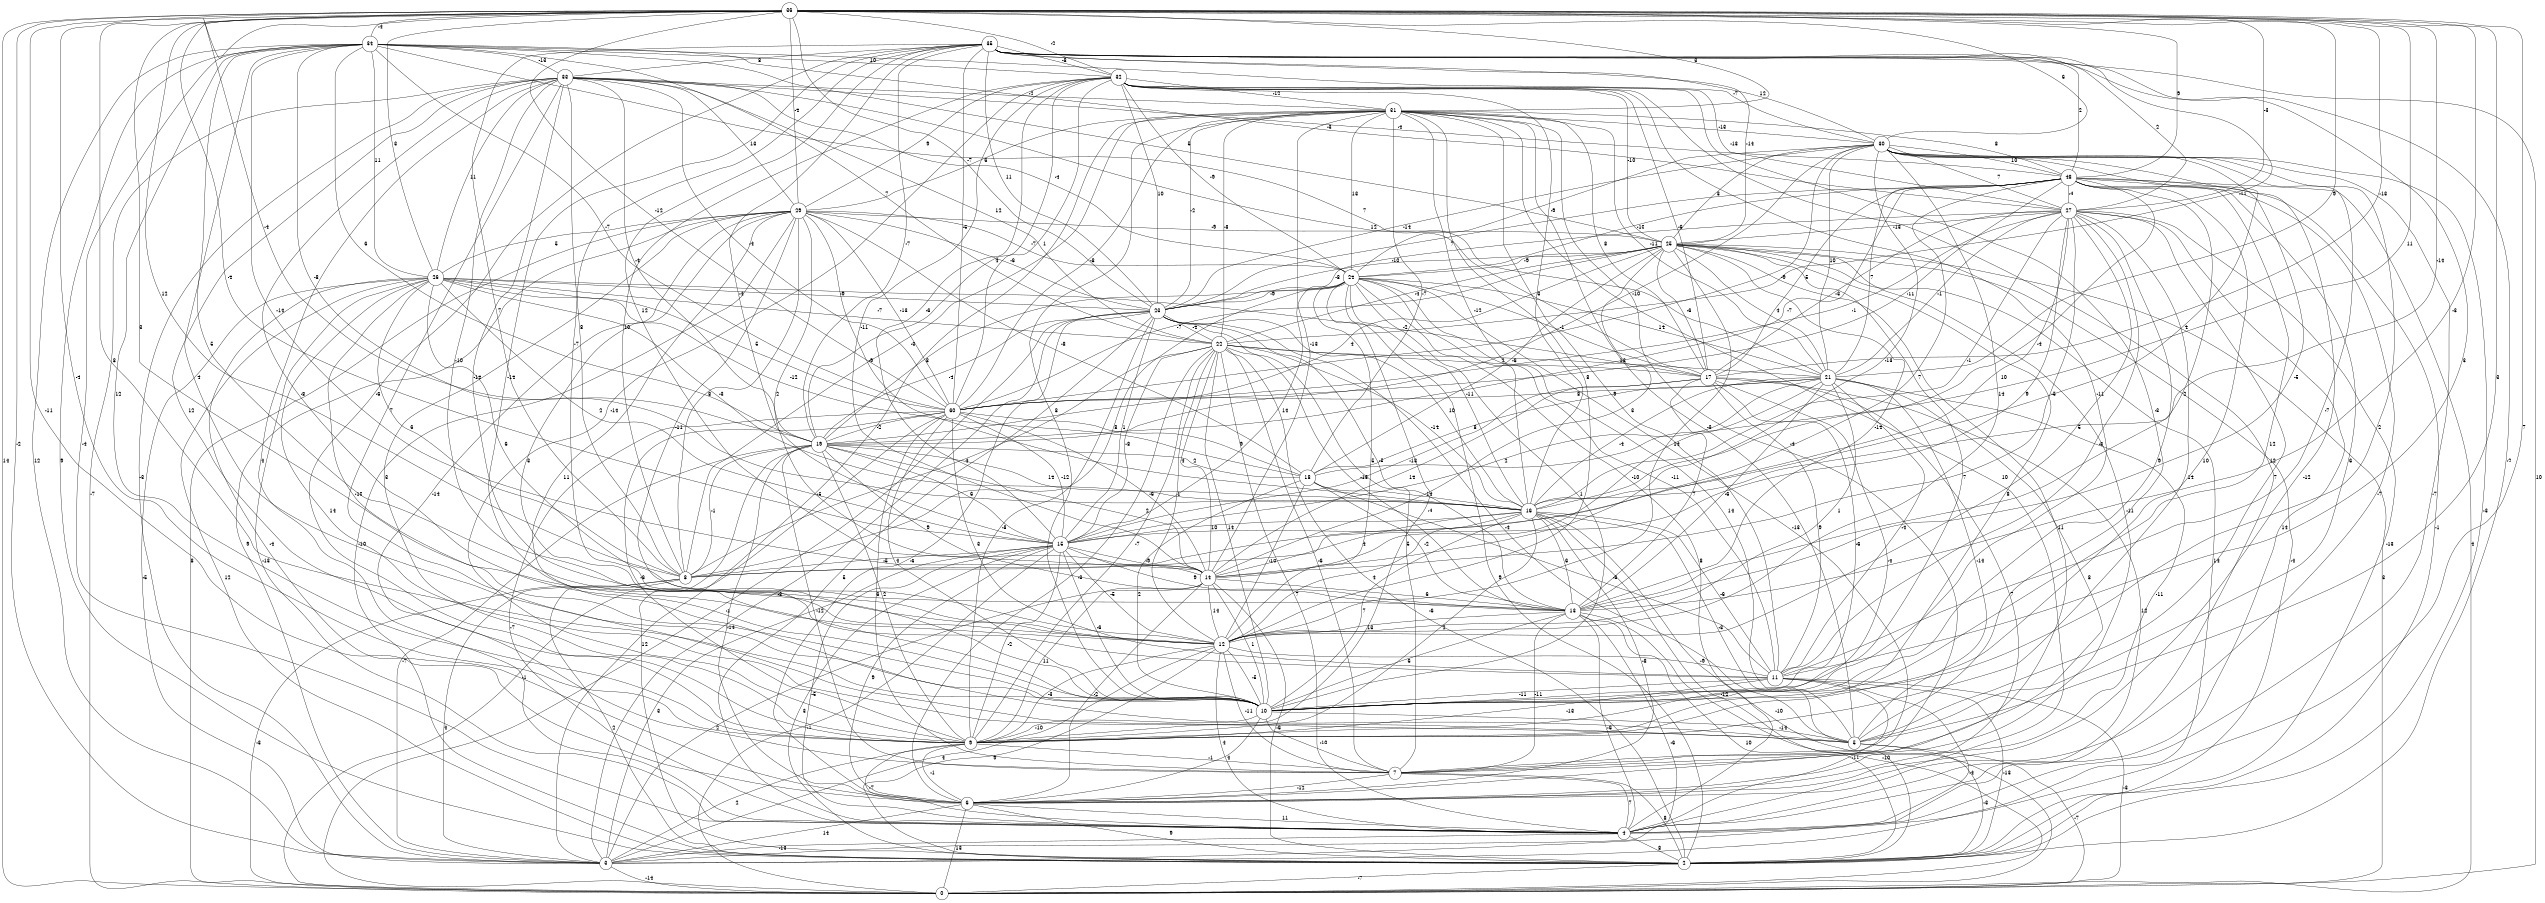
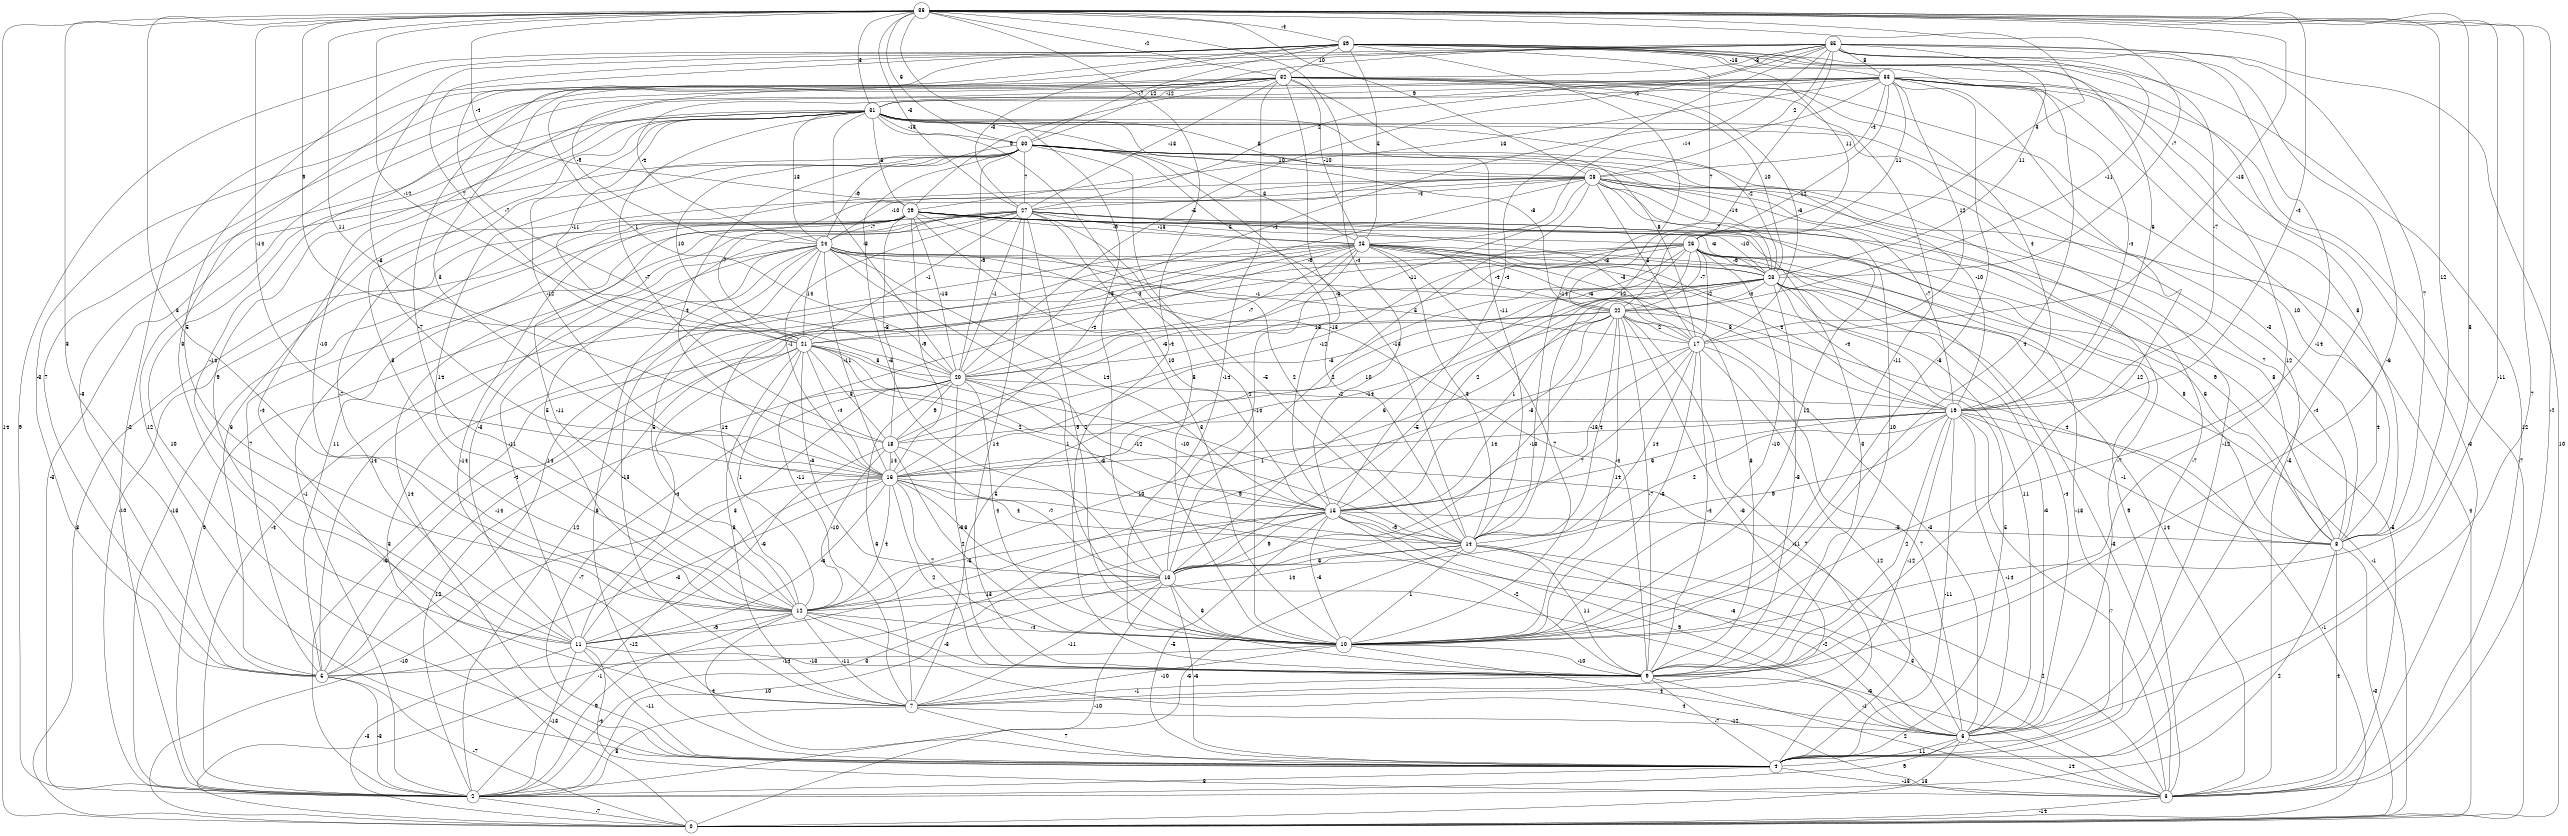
  graph {
    fontname="Helvetica,Arial,sans-serif"
    node [shape=circle]
    n1 [label=0]
    36
    3
    4
    5
    6
    8
    9
    10
    12
    13
    15
    16
    17
    18
    19
-   20 [label=60]
+   20
    21
    23
    26
    27
-   28 [label=48]
+   28
    29
    30
    31
    32
-   34
+   34 [label=39]
    2
    7
    11
    14
    22
    25
    24
    33
    35
    36 -- n1 [label=14]
    36 -- 3 [label=-2]
    36 -- 4 [label=7]
    36 -- 5 [label=3]
    36 -- 6 [label=-11]
    36 -- 8 [label=12]
    36 -- 9 [label=-4]
    36 -- 10 [label=8]
    36 -- 12 [label=3]
    36 -- 13 [label=-3]
    36 -- 15 [label=-4]
    36 -- 16 [label=-14]
    36 -- 17 [label=-13]
    36 -- 18 [label=11]
    36 -- 19 [label=-4]
    36 -- 20 [label=-12]
    36 -- 21 [label=9]
    36 -- 23 [label=-7]
    36 -- 26 [label=3]
    36 -- 27 [label=-3]
    36 -- 28 [label=9]
    36 -- 29 [label=-4]
    36 -- 30 [label=6]
    36 -- 31 [label=3]
    36 -- 32 [label=-2]
    36 -- 34 [label=-4]
    3 -- n1 [label=-14]
    4 -- 3 [label=-13]
    4 -- 2 [label=8]
    5 -- n1 [label=-7]
    5 -- 2 [label=-3]
    6 -- n1 [label=13]
    6 -- 3 [label=14]
    6 -- 4 [label=11]
    6 -- 2 [label=9]
    8 -- n1 [label=-3]
    8 -- 3 [label=4]
    8 -- 2 [label=2]
    9 -- 3 [label=2]
    9 -- 4 [label=-7]
    9 -- 6 [label=-1]
    9 -- 7 [label=-1]
    10 -- 5 [label=-14]
    10 -- 6 [label=4]
    10 -- 9 [label=-10]
    10 -- 7 [label=-10]
    12 -- 3 [label=4]
    12 -- 4 [label=4]
    12 -- 9 [label=-3]
-   12 -- 10 [label=-5]
+   12 -- 10 [label=-4]
    12 -- 2 [label=9]
    12 -- 7 [label=-11]
    12 -- 11 [label=-9]
    13 -- n1 [label=-10]
    13 -- 3 [label=-6]
    13 -- 4 [label=-6]
    13 -- 10 [label=6]
    13 -- 12 [label=13]
    13 -- 2 [label=10]
    13 -- 7 [label=-11]
    15 -- n1 [label=-1]
    15 -- 3 [label=3]
    15 -- 4 [label=-5]
    15 -- 6 [label=9]
    15 -- 8 [label=-5]
    15 -- 9 [label=-2]
    15 -- 10 [label=-6]
    15 -- 12 [label=-5]
    15 -- 13 [label=9]
    15 -- 2 [label=3]
    15 -- 14 [label=-9]
    16 -- n1 [label=-10]
    16 -- 5 [label=-3]
    16 -- 6 [label=-8]
    16 -- 9 [label=2]
    16 -- 10 [label=7]
    16 -- 12 [label=4]
    16 -- 13 [label=6]
    16 -- 15 [label=10]
    16 -- 2 [label=-12]
    16 -- 11 [label=-6]
    16 -- 14 [label=4]
    17 -- 4 [label=12]
    17 -- 6 [label=7]
    17 -- 9 [label=-4]
    17 -- 10 [label=-6]
    17 -- 13 [label=7]
    17 -- 15 [label=-13]
    17 -- 11 [label=9]
    17 -- 14 [label=14]
    18 -- 10 [label=2]
    18 -- 12 [label=-10]
    18 -- 13 [label=-2]
    18 -- 16 [label=14]
    18 -- 11 [label=-6]
    19 -- n1 [label=-1]
    19 -- 3 [label=-7]
+   19 -- 4 [label=-11]
    19 -- 6 [label=-14]
    19 -- 8 [label=-1]
    19 -- 9 [label=2]
    19 -- 13 [label=9]
    19 -- 15 [label=6]
    19 -- 16 [label=14]
    19 -- 18 [label=2]
    19 -- 7 [label=-12]
    19 -- 14 [label=2]
    20 -- 4 [label=-7]
    20 -- 9 [label=-6]
    20 -- 10 [label=4]
    20 -- 15 [label=-12]
    20 -- 18 [label=9]
    20 -- 19 [label=-2]
    20 -- 2 [label=12]
    20 -- 7 [label=6]
    20 -- 11 [label=3]
    20 -- 14 [label=-6]
    21 -- 5 [label=-14]
    21 -- 6 [label=-11]
    21 -- 12 [label=1]
    21 -- 13 [label=-6]
    21 -- 15 [label=2]
    21 -- 16 [label=-4]
    21 -- 18 [label=8]
    21 -- 20 [label=8]
    21 -- 7 [label=8]
    21 -- 11 [label=-4]
    21 -- 14 [label=-10]
    23 -- n1 [label=-1]
    23 -- 3 [label=-3]
    23 -- 4 [label=5]
    23 -- 5 [label=-4]
    23 -- 6 [label=-6]
    23 -- 9 [label=-8]
    23 -- 13 [label=-5]
    23 -- 15 [label=1]
    23 -- 16 [label=10]
    23 -- 19 [label=-4]
    23 -- 7 [label=5]
    23 -- 22 [label=-4]
    26 -- 3 [label=-5]
    26 -- 4 [label=-13]
    26 -- 5 [label=14]
    26 -- 6 [label=-4]
    26 -- 8 [label=6]
    26 -- 10 [label=-10]
    26 -- 13 [label=6]
    26 -- 15 [label=2]
    26 -- 16 [label=-3]
    26 -- 17 [label=-2]
    26 -- 18 [label=-12]
    26 -- 20 [label=5]
    26 -- 23 [label=-9]
    26 -- 2 [label=12]
    26 -- 22 [label=-7]
    27 -- 4 [label=14]
    27 -- 5 [label=7]
    27 -- 8 [label=9]
    27 -- 9 [label=14]
    27 -- 10 [label=9]
    27 -- 12 [label=5]
    27 -- 15 [label=10]
    27 -- 16 [label=-1]
    27 -- 17 [label=-3]
    27 -- 20 [label=-1]
    27 -- 21 [label=-1]
    27 -- 23 [label=-10]
    27 -- 2 [label=-13]
    27 -- 11 [label=-3]
    27 -- 14 [label=-5]
    27 -- 25 [label=-13]
    28 -- n1 [label=4]
    28 -- 5 [label=6]
    28 -- 6 [label=-7]
    28 -- 8 [label=7]
    28 -- 9 [label=10]
    28 -- 10 [label=12]
    28 -- 13 [label=2]
    28 -- 16 [label=-4]
    28 -- 17 [label=5]
    28 -- 19 [label=-7]
    28 -- 20 [label=-11]
    28 -- 21 [label=7]
    28 -- 23 [label=7]
    28 -- 27 [label=-4]
    28 -- 2 [label=-1]
    28 -- 24 [label=-10]
    29 -- n1 [label=8]
    29 -- 3 [label=9]
    29 -- 5 [label=11]
    29 -- 8 [label=8]
    29 -- 9 [label=3]
    29 -- 10 [label=3]
    29 -- 12 [label=-11]
    29 -- 16 [label=-9]
    29 -- 18 [label=-8]
    29 -- 20 [label=-13]
    29 -- 23 [label=-6]
    29 -- 26 [label=5]
    29 -- 2 [label=-10]
    29 -- 7 [label=-14]
    29 -- 14 [label=2]
    29 -- 25 [label=-9]
    29 -- 24 [label=-7]
    30 -- 4 [label=-7]
    30 -- 6 [label=-12]
    30 -- 10 [label=2]
    30 -- 12 [label=14]
    30 -- 13 [label=-5]
    30 -- 16 [label=4]
    30 -- 19 [label=-10]
    30 -- 20 [label=-9]
    30 -- 21 [label=10]
    30 -- 23 [label=-14]
    30 -- 27 [label=7]
    30 -- 28 [label=10]
    30 -- 2 [label=-3]
    30 -- 11 [label=-7]
    30 -- 14 [label=-13]
    30 -- 25 [label=3]
    30 -- 24 [label=-9]
    31 -- 3 [label=-5]
    31 -- 4 [label=10]
    31 -- 5 [label=-3]
    31 -- 8 [label=-3]
    31 -- 10 [label=8]
    31 -- 12 [label=8]
    31 -- 16 [label=-12]
    31 -- 17 [label=8]
    31 -- 18 [label=-7]
    31 -- 20 [label=-8]
    31 -- 21 [label=-11]
    31 -- 23 [label=-2]
    31 -- 28 [label=8]
    31 -- 29 [label=6]
    31 -- 30 [label=-13]
    31 -- 7 [label=-4]
    31 -- 11 [label=9]
    31 -- 14 [label=-13]
    31 -- 22 [label=-8]
    31 -- 24 [label=13]
    32 -- 4 [label=12]
    32 -- 5 [label=-3]
    32 -- 8 [label=10]
    32 -- 9 [label=-14]
    32 -- 10 [label=-11]
    32 -- 15 [label=-6]
    32 -- 16 [label=3]
    32 -- 17 [label=-6]
    32 -- 19 [label=4]
    32 -- 20 [label=1]
    32 -- 23 [label=10]
    32 -- 27 [label=-13]
    32 -- 29 [label=9]
    32 -- 31 [label=-12]
    32 -- 14 [label=-11]
    32 -- 25 [label=-10]
    32 -- 24 [label=-9]
    34 -- 3 [label=12]
    34 -- 4 [label=-4]
    34 -- 9 [label=12]
    34 -- 10 [label=4]
    34 -- 12 [label=5]
    34 -- 16 [label=-8]
    34 -- 19 [label=6]
    34 -- 20 [label=-7]
    34 -- 21 [label=7]
    34 -- 26 [label=11]
    34 -- 27 [label=-3]
    34 -- 30 [label=-7]
    34 -- 32 [label=10]
    34 -- 2 [label=9]
    34 -- 14 [label=-14]
    34 -- 22 [label=7]
    34 -- 25 [label=5]
    34 -- 33 [label=-13]
    2 -- n1 [label=-7]
    7 -- 4 [label=7]
    7 -- 6 [label=-12]
    7 -- 2 [label=8]
    11 -- n1 [label=-3]
    11 -- 3 [label=-4]
    11 -- 4 [label=-11]
    11 -- 9 [label=-13]
-   11 -- 10 [label=-11]
    11 -- 2 [label=-13]
    14 -- 3 [label=2]
    14 -- 6 [label=-2]
    14 -- 9 [label=11]
    14 -- 10 [label=1]
    14 -- 12 [label=14]
    14 -- 13 [label=6]
    14 -- 2 [label=-6]
    22 -- 4 [label=7]
    22 -- 6 [label=-3]
    22 -- 8 [label=4]
    22 -- 9 [label=-7]
    22 -- 10 [label=14]
    22 -- 12 [label=1]
    22 -- 13 [label=-13]
    22 -- 15 [label=-8]
    22 -- 16 [label=-14]
    22 -- 17 [label=2]
    22 -- 21 [label=13]
    22 -- 2 [label=-6]
    22 -- 7 [label=-6]
    22 -- 14 [label=4]
    25 -- n1 [label=3]
    25 -- 3 [label=14]
    25 -- 6 [label=11]
    25 -- 9 [label=8]
    25 -- 10 [label=7]
    25 -- 12 [label=14]
    25 -- 13 [label=-14]
    25 -- 17 [label=-6]
    25 -- 18 [label=-6]
    25 -- 19 [label=4]
    25 -- 20 [label=-7]
    25 -- 21 [label=4]
    25 -- 23 [label=-8]
    25 -- 2 [label=-4]
    25 -- 7 [label=-11]
    25 -- 14 [label=3]
    25 -- 22 [label=-4]
-   25 -- 24 [label=-9]
    24 -- 4 [label=8]
    24 -- 5 [label=14]
    24 -- 8 [label=8]
    24 -- 9 [label=-4]
    24 -- 10 [label=1]
    24 -- 12 [label=5]
    24 -- 15 [label=14]
    24 -- 16 [label=-11]
    24 -- 17 [label=-1]
    24 -- 19 [label=8]
    24 -- 21 [label=14]
    24 -- 23 [label=-9]
    24 -- 2 [label=9]
    24 -- 7 [label=-13]
    24 -- 11 [label=-11]
    33 -- n1 [label=-7]
    33 -- 3 [label=-3]
    33 -- 4 [label=4]
    33 -- 5 [label=7]
    33 -- 8 [label=8]
    33 -- 9 [label=12]
    33 -- 10 [label=-8]
    33 -- 12 [label=-10]
    33 -- 17 [label=12]
    33 -- 19 [label=-4]
    33 -- 20 [label=-4]
    33 -- 26 [label=11]
    33 -- 28 [label=-4]
    33 -- 29 [label=13]
    33 -- 31 [label=-2]
    33 -- 11 [label=-14]
    33 -- 22 [label=12]
    33 -- 24 [label=-4]
    35 -- n1 [label=10]
    35 -- 8 [label=7]
    35 -- 9 [label=-6]
    35 -- 10 [label=-14]
    35 -- 12 [label=-7]
    35 -- 15 [label=-4]
    35 -- 19 [label=-7]
    35 -- 20 [label=-5]
    35 -- 23 [label=11]
    35 -- 27 [label=2]
    35 -- 28 [label=2]
    35 -- 30 [label=12]
    35 -- 32 [label=-8]
    35 -- 2 [label=-2]
    35 -- 11 [label=3]
    35 -- 14 [label=12]
    35 -- 22 [label=-11]
    35 -- 25 [label=-14]
    35 -- 33 [label=8]
  }
